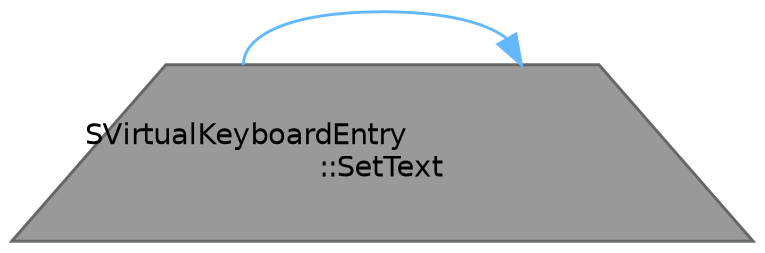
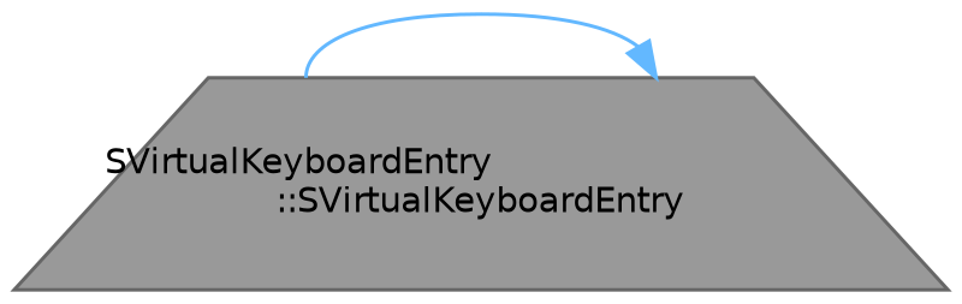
  digraph {
    rankdir=LR
-   n1 [color=gray40 fillcolor=grey60 fontcolor=black fontname=Helvetica fontsize=10 height=0.2 label="SVirtualKeyboardEntry\l::SetText" shape=trapezium style=filled width=0.4]
+   n1 [color=gray40 fillcolor=grey60 fontcolor=black fontname=Helvetica fontsize=10 height=0.2 label="SVirtualKeyboardEntry\l::SVirtualKeyboardEntry" shape=trapezium style=filled width=0.4]
    n1 -> n1 [color=steelblue1 fontname=Helvetica fontsize=10 labelfontname=Helvetica labelfontsize=10 style=solid]
  }
